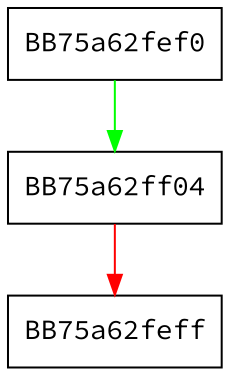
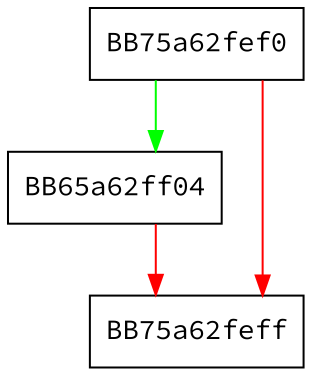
  digraph {
    fontname="Source Code Pro"
    splines=ortho
    node [fontname="Source Code Pro" shape=box]
    edge [color=red fontname="Source Code Pro"]
    BB75a62fef0
-   BB75a62ff04
+   BB75a62ff04 [label=BB65a62ff04]
    BB75a62feff
    BB75a62fef0 -> BB75a62ff04 [color=green]
+   BB75a62fef0 -> BB75a62feff
    BB75a62ff04 -> BB75a62feff
  }
